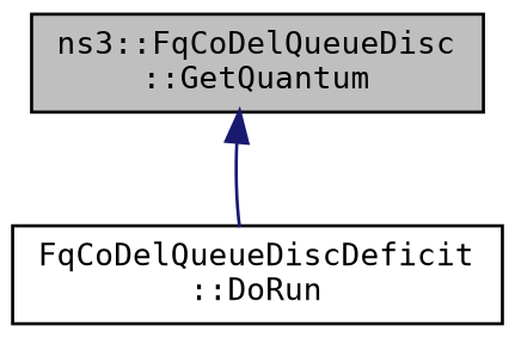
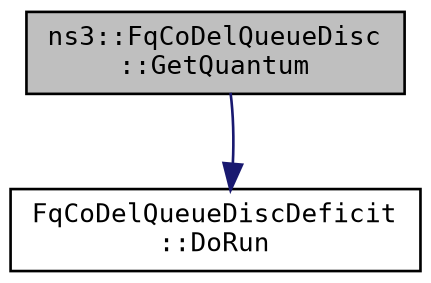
  digraph {
    rankdir=TB
    fontname="DejaVu Sans Mono"
    node [color=black fontname="DejaVu Sans Mono" fontsize=10 shape=record style=filled]
    n1 [fillcolor=grey75 fontcolor=black height=0.2 label="ns3::FqCoDelQueueDisc\l::GetQuantum" width=0.4]
    n2 [fillcolor=white height=0.2 label="FqCoDelQueueDiscDeficit\l::DoRun" width=0.4]
-   n1 -> n2 [color=midnightblue dir=back fontname="DejaVu Sans Mono" fontsize=10 labelfontname=Helvetica labelfontsize=10 style=solid]
+   n2 -> n1 [color=midnightblue dir=back fontname="DejaVu Sans Mono" fontsize=10 labelfontname=Helvetica labelfontsize=10 style=solid]
  }
